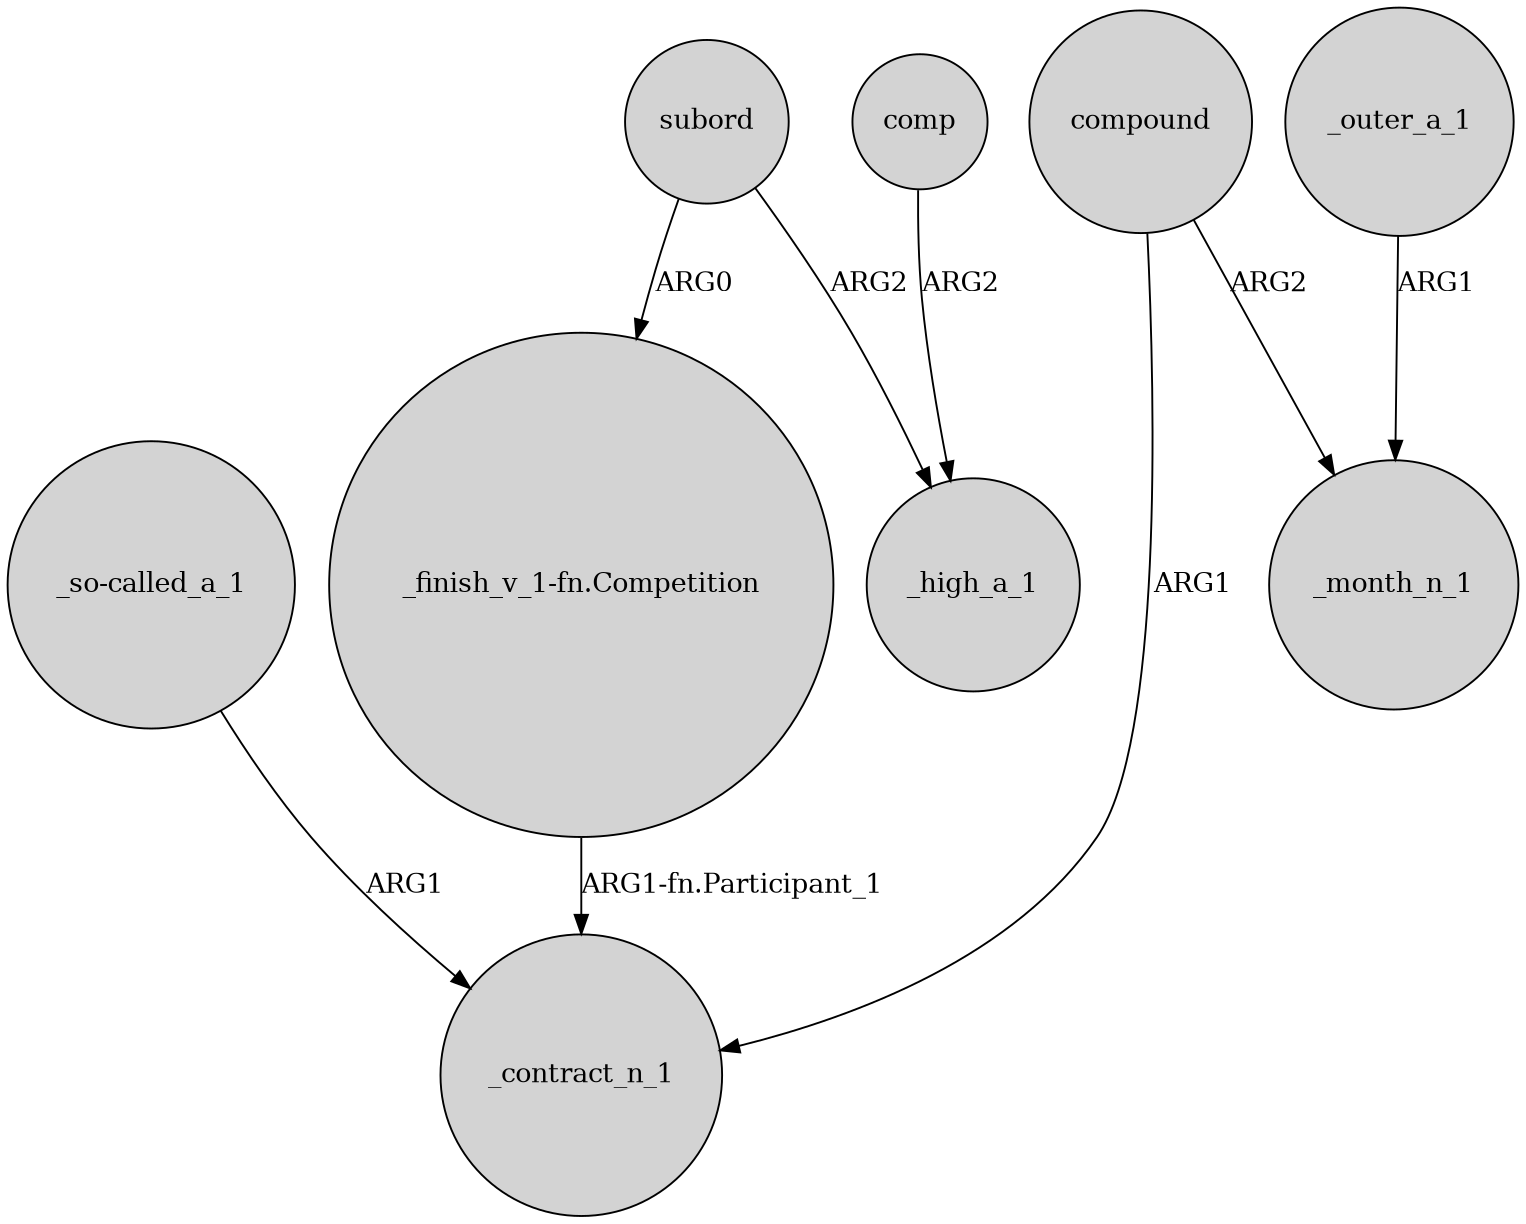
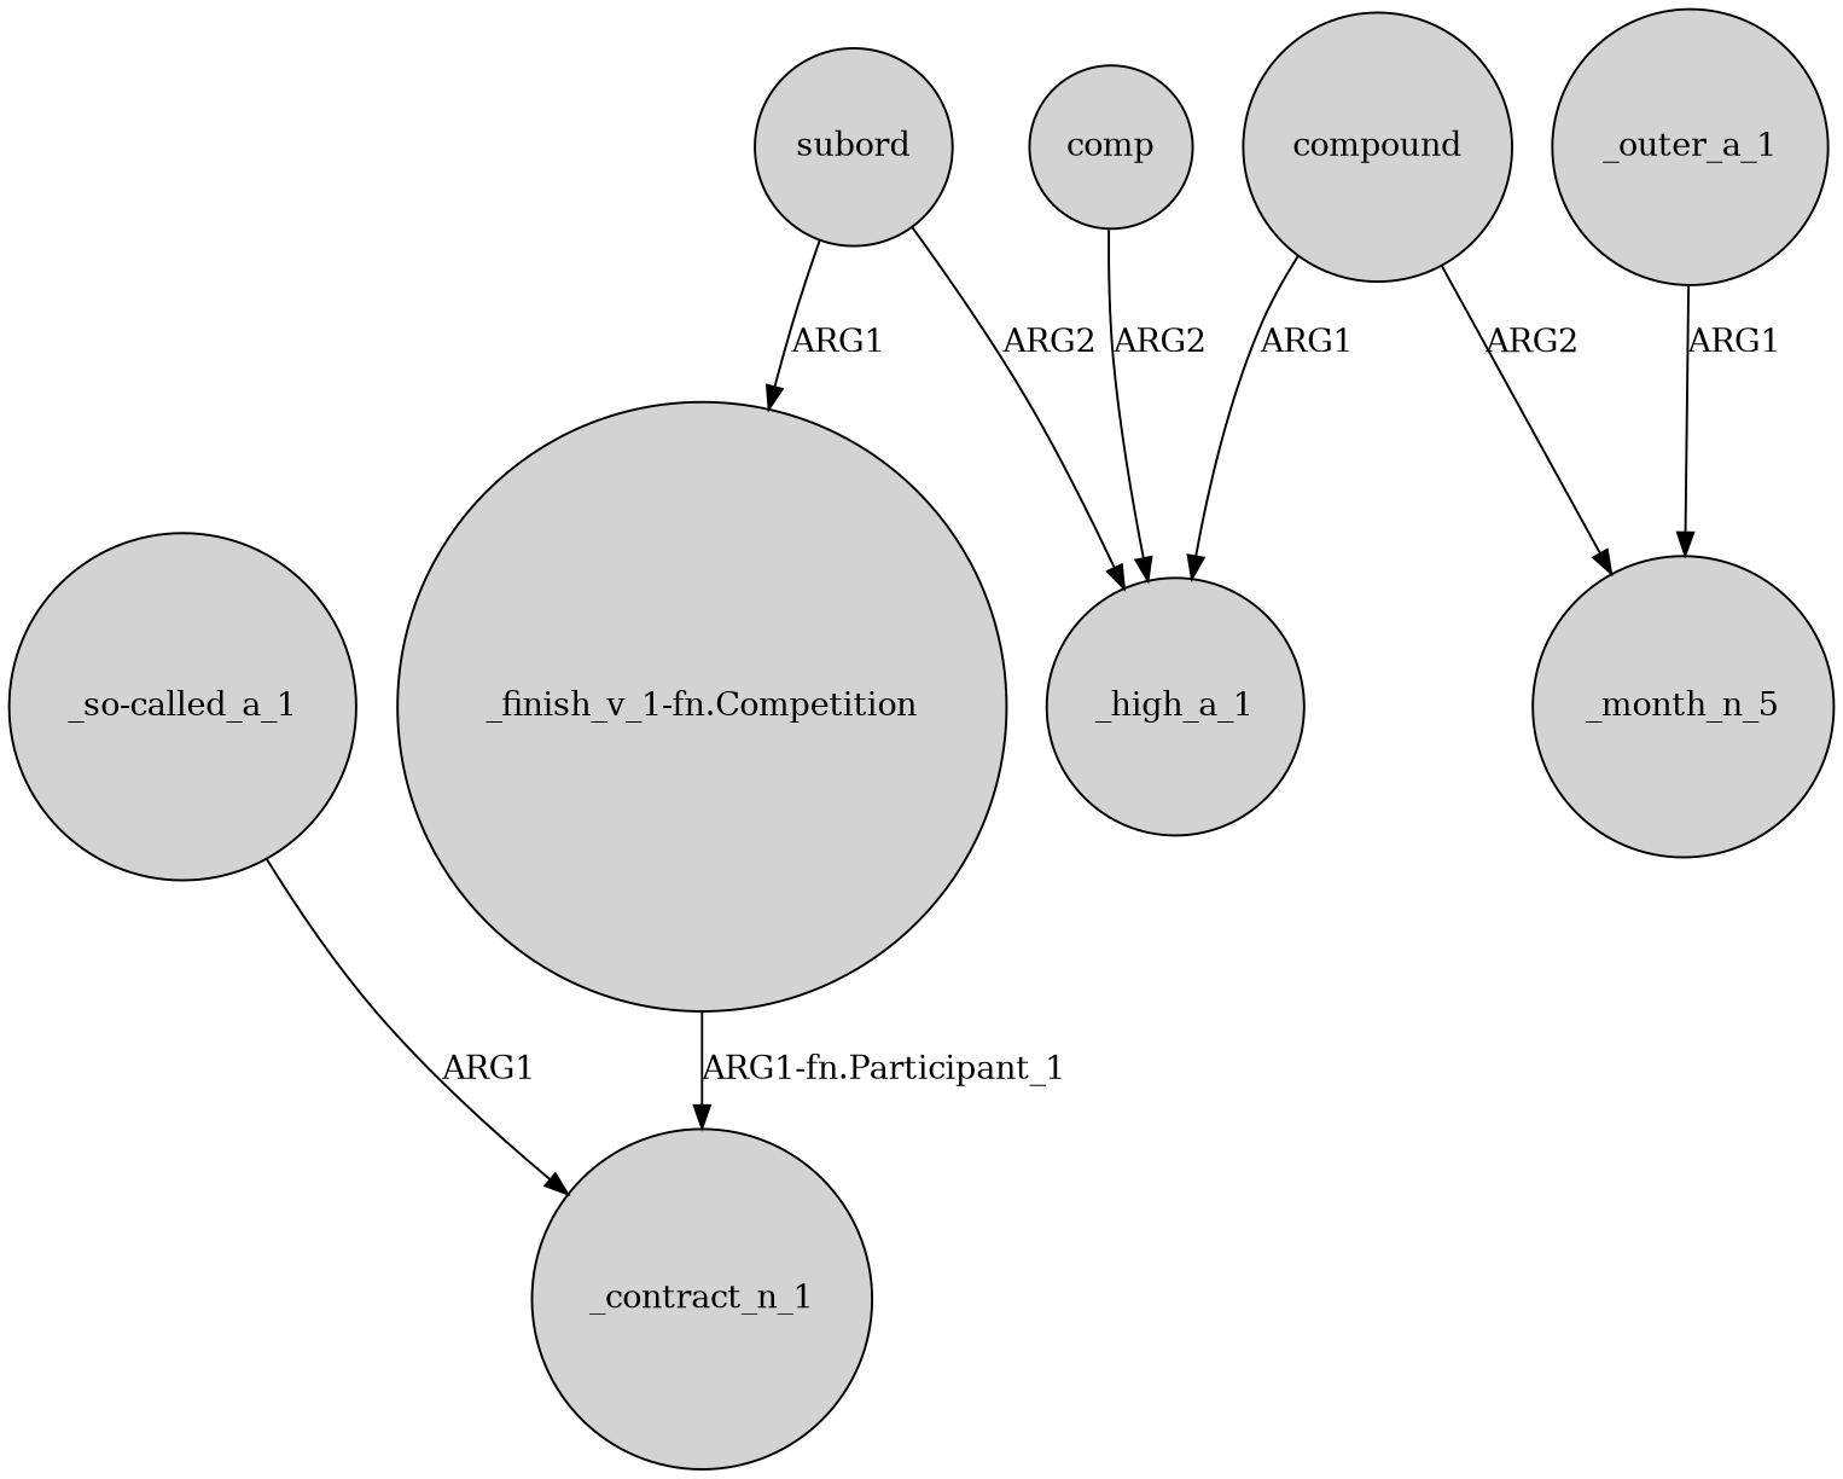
  digraph {
    node [shape=circle style=filled]
    "_so-called_a_1"
    _contract_n_1
    subord
    _high_a_1
    "_finish_v_1-fn.Competition"
    comp
    compound
-   _month_n_1
+   _month_n_1 [label=_month_n_5]
    _outer_a_1
    "_so-called_a_1" -> _contract_n_1 [label=ARG1]
    subord -> _high_a_1 [label=ARG2]
-   subord -> "_finish_v_1-fn.Competition" [label=ARG0]
+   subord -> "_finish_v_1-fn.Competition" [label=ARG1]
    "_finish_v_1-fn.Competition" -> _contract_n_1 [label="ARG1-fn.Participant_1"]
    comp -> _high_a_1 [label=ARG2]
-   compound -> _contract_n_1 [label=ARG1]
+   compound -> _high_a_1 [label=ARG1]
    compound -> _month_n_1 [label=ARG2]
    _outer_a_1 -> _month_n_1 [label=ARG1]
  }
